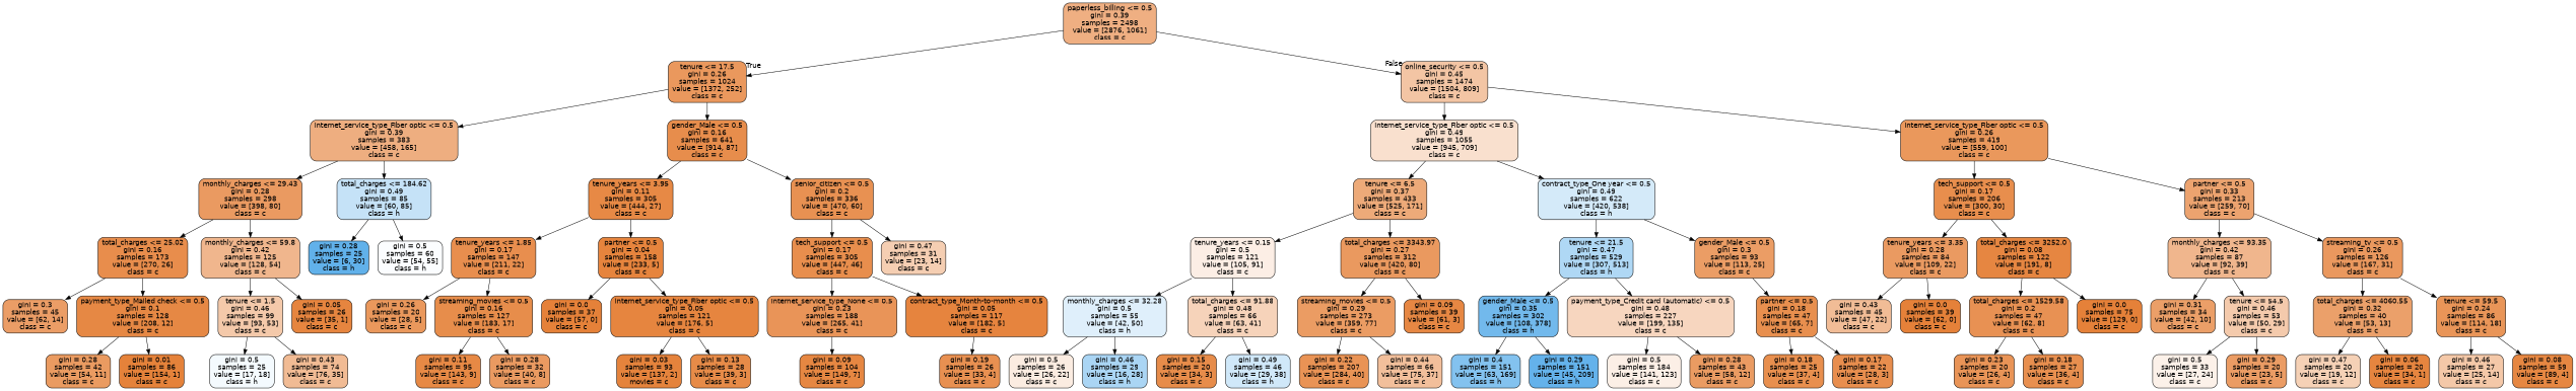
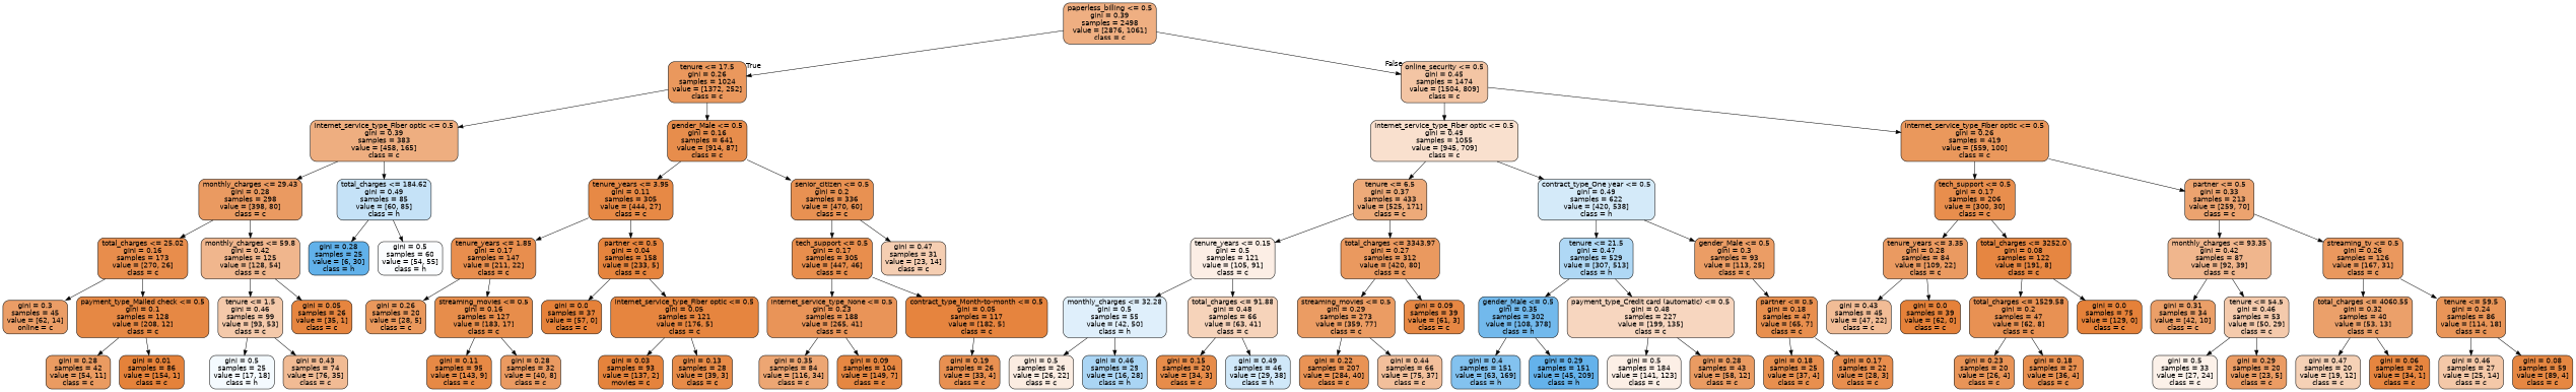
  digraph {
    node [color=black fillcolor="#ea9a61" fontname=helvetica shape=box style="filled, rounded"]
    edge [fontname=helvetica]
    n1 [fillcolor="#efaf82" label="paperless_billing <= 0.5\ngini = 0.39\nsamples = 2498\nvalue = [2876, 1061]\nclass = c"]
    n2 [fillcolor="#ea985d" label="tenure <= 17.5\ngini = 0.26\nsamples = 1024\nvalue = [1372, 252]\nclass = c"]
    n3 [fillcolor="#f3c5a4" label="online_security <= 0.5\ngini = 0.45\nsamples = 1474\nvalue = [1504, 809]\nclass = c"]
    n4 [fillcolor="#eeae80" label="internet_service_type_Fiber optic <= 0.5\ngini = 0.39\nsamples = 383\nvalue = [458, 165]\nclass = c"]
    n5 [fillcolor="#e78d4c" label="gender_Male <= 0.5\ngini = 0.16\nsamples = 641\nvalue = [914, 87]\nclass = c"]
    n6 [fillcolor="#f9e0ce" label="internet_service_type_Fiber optic <= 0.5\ngini = 0.49\nsamples = 1055\nvalue = [945, 709]\nclass = c"]
    n7 [fillcolor="#ea985c" label="internet_service_type_Fiber optic <= 0.5\ngini = 0.26\nsamples = 419\nvalue = [559, 100]\nclass = c"]
    n8 [label="monthly_charges <= 29.43\ngini = 0.28\nsamples = 298\nvalue = [398, 80]\nclass = c"]
    n9 [fillcolor="#c5e2f7" label="total_charges <= 184.62\ngini = 0.49\nsamples = 85\nvalue = [60, 85]\nclass = h"]
    n10 [fillcolor="#e78945" label="tenure_years <= 3.95\ngini = 0.11\nsamples = 305\nvalue = [444, 27]\nclass = c"]
    n11 [fillcolor="#e89152" label="senior_citizen <= 0.5\ngini = 0.2\nsamples = 336\nvalue = [470, 60]\nclass = c"]
    n12 [fillcolor="#e88d4c" label="total_charges <= 25.02\ngini = 0.16\nsamples = 173\nvalue = [270, 26]\nclass = c"]
    n13 [fillcolor="#f0b68d" label="monthly_charges <= 59.8\ngini = 0.42\nsamples = 125\nvalue = [128, 54]\nclass = c"]
    n14 [fillcolor="#61b1ea" label="gini = 0.28\nsamples = 25\nvalue = [6, 30]\nclass = h"]
    n15 [fillcolor="#fbfdff" label="gini = 0.5\nsamples = 60\nvalue = [54, 55]\nclass = h"]
-   n16 [fillcolor="#eb9d66" label="gini = 0.3\nsamples = 45\nvalue = [62, 14]\nclass = c"]
+   n16 [fillcolor="#eb9d66" label="gini = 0.3\nsamples = 45\nvalue = [62, 14]\nonline = c"]
    n17 [fillcolor="#e68844" label="payment_type_Mailed check <= 0.5\ngini = 0.1\nsamples = 128\nvalue = [208, 12]\nclass = c"]
    n18 [fillcolor="#f4c9aa" label="tenure <= 1.5\ngini = 0.46\nsamples = 99\nvalue = [93, 53]\nclass = c"]
    n19 [fillcolor="#e6853f" label="gini = 0.05\nsamples = 26\nvalue = [35, 1]\nclass = c"]
    n20 [fillcolor="#ea9b61" label="gini = 0.28\nsamples = 42\nvalue = [54, 11]\nclass = c"]
    n21 [fillcolor="#e5823a" label="gini = 0.01\nsamples = 86\nvalue = [154, 1]\nclass = c"]
    n22 [fillcolor="#f4fafe" label="gini = 0.5\nsamples = 25\nvalue = [17, 18]\nclass = h"]
    n23 [fillcolor="#f1bb94" label="gini = 0.43\nsamples = 74\nvalue = [76, 35]\nclass = c"]
    n24 [fillcolor="#e88e4e" label="tenure_years <= 1.85\ngini = 0.17\nsamples = 147\nvalue = [211, 22]\nclass = c"]
    n25 [fillcolor="#e6843d" label="partner <= 0.5\ngini = 0.04\nsamples = 158\nvalue = [233, 5]\nclass = c"]
    n26 [fillcolor="#e88e4d" label="tech_support <= 0.5\ngini = 0.17\nsamples = 305\nvalue = [447, 46]\nclass = c"]
    n27 [fillcolor="#f5ceb2" label="gini = 0.47\nsamples = 31\nvalue = [23, 14]\nclass = c"]
    n28 [fillcolor="#ea985c" label="gini = 0.26\nsamples = 20\nvalue = [28, 5]\nclass = c"]
    n29 [fillcolor="#e78d4b" label="streaming_movies <= 0.5\ngini = 0.16\nsamples = 127\nvalue = [183, 17]\nclass = c"]
    n30 [fillcolor="#e58139" label="gini = 0.0\nsamples = 37\nvalue = [57, 0]\nclass = c"]
    n31 [fillcolor="#e6853f" label="internet_service_type_Fiber optic <= 0.5\ngini = 0.05\nsamples = 121\nvalue = [176, 5]\nclass = c"]
    n32 [fillcolor="#e78945" label="gini = 0.11\nsamples = 95\nvalue = [143, 9]\nclass = c"]
    n33 [label="gini = 0.28\nsamples = 32\nvalue = [40, 8]\nclass = c"]
    n34 [fillcolor="#e5833c" label="gini = 0.03\nsamples = 93\nvalue = [137, 2]\nmovies = c"]
    n35 [fillcolor="#e78b48" label="gini = 0.13\nsamples = 28\nvalue = [39, 3]\nclass = c"]
    n36 [fillcolor="#e99458" label="internet_service_type_None <= 0.5\ngini = 0.23\nsamples = 188\nvalue = [265, 41]\nclass = c"]
    n37 [fillcolor="#e6843e" label="contract_type_Month-to-month <= 0.5\ngini = 0.05\nsamples = 117\nvalue = [182, 5]\nclass = c"]
+   n38 [fillcolor="#eda673" label="gini = 0.35\nsamples = 84\nvalue = [116, 34]\nclass = c"]
    n39 [fillcolor="#e68742" label="gini = 0.09\nsamples = 104\nvalue = [149, 7]\nclass = c"]
    n40 [fillcolor="#e89051" label="gini = 0.19\nsamples = 26\nvalue = [33, 4]\nclass = c"]
    n41 [fillcolor="#edaa79" label="tenure <= 6.5\ngini = 0.37\nsamples = 433\nvalue = [525, 171]\nclass = c"]
    n42 [fillcolor="#d4eaf9" label="contract_type_One year <= 0.5\ngini = 0.49\nsamples = 622\nvalue = [420, 538]\nclass = h"]
    n43 [fillcolor="#e88e4d" label="tech_support <= 0.5\ngini = 0.17\nsamples = 206\nvalue = [300, 30]\nclass = c"]
    n44 [fillcolor="#eca36f" label="partner <= 0.5\ngini = 0.33\nsamples = 213\nvalue = [259, 70]\nclass = c"]
    n45 [fillcolor="#fceee5" label="tenure_years <= 0.15\ngini = 0.5\nsamples = 121\nvalue = [105, 91]\nclass = c"]
    n46 [fillcolor="#ea995f" label="total_charges <= 3343.97\ngini = 0.27\nsamples = 312\nvalue = [420, 80]\nclass = c"]
    n47 [fillcolor="#afd8f5" label="tenure <= 21.5\ngini = 0.47\nsamples = 529\nvalue = [307, 513]\nclass = h"]
    n48 [fillcolor="#eb9d65" label="gender_Male <= 0.5\ngini = 0.3\nsamples = 93\nvalue = [113, 25]\nclass = c"]
    n49 [fillcolor="#dfeffb" label="monthly_charges <= 32.28\ngini = 0.5\nsamples = 55\nvalue = [42, 50]\nclass = h"]
    n50 [fillcolor="#f6d3ba" label="total_charges <= 91.88\ngini = 0.48\nsamples = 66\nvalue = [63, 41]\nclass = c"]
    n51 [fillcolor="#eb9c63" label="streaming_movies <= 0.5\ngini = 0.29\nsamples = 273\nvalue = [359, 77]\nclass = c"]
    n52 [fillcolor="#e68743" label="gini = 0.09\nsamples = 39\nvalue = [61, 3]\nclass = c"]
    n53 [fillcolor="#fbece1" label="gini = 0.5\nsamples = 26\nvalue = [26, 22]\nclass = c"]
    n54 [fillcolor="#aad5f4" label="gini = 0.46\nsamples = 29\nvalue = [16, 28]\nclass = h"]
    n55 [fillcolor="#e78c4a" label="gini = 0.15\nsamples = 20\nvalue = [34, 3]\nclass = c"]
    n56 [fillcolor="#d0e8f9" label="gini = 0.49\nsamples = 46\nvalue = [29, 38]\nclass = h"]
    n57 [fillcolor="#e99355" label="gini = 0.22\nsamples = 207\nvalue = [284, 40]\nclass = c"]
    n58 [fillcolor="#f2bf9b" label="gini = 0.44\nsamples = 66\nvalue = [75, 37]\nclass = c"]
    n59 [fillcolor="#72b9ec" label="gender_Male <= 0.5\ngini = 0.35\nsamples = 302\nvalue = [108, 378]\nclass = h"]
    n60 [fillcolor="#f7d6bf" label="payment_type_Credit card (automatic) <= 0.5\ngini = 0.48\nsamples = 227\nvalue = [199, 135]\nclass = c"]
    n61 [fillcolor="#e88f4e" label="partner <= 0.5\ngini = 0.18\nsamples = 47\nvalue = [65, 7]\nclass = c"]
    n62 [fillcolor="#83c2ef" label="gini = 0.4\nsamples = 151\nvalue = [63, 169]\nclass = h"]
    n63 [fillcolor="#64b2eb" label="gini = 0.29\nsamples = 151\nvalue = [45, 209]\nclass = h"]
    n64 [fillcolor="#fcefe6" label="gini = 0.5\nsamples = 184\nvalue = [141, 123]\nclass = c"]
    n65 [fillcolor="#ea9b62" label="gini = 0.28\nsamples = 43\nvalue = [58, 12]\nclass = c"]
    n66 [fillcolor="#e88f4e" label="gini = 0.18\nsamples = 25\nvalue = [37, 4]\nclass = c"]
    n67 [fillcolor="#e88e4e" label="gini = 0.17\nsamples = 22\nvalue = [28, 3]\nclass = c"]
    n68 [label="tenure_years <= 3.35\ngini = 0.28\nsamples = 84\nvalue = [109, 22]\nclass = c"]
    n69 [fillcolor="#e68641" label="total_charges <= 3252.0\ngini = 0.08\nsamples = 122\nvalue = [191, 8]\nclass = c"]
    n70 [fillcolor="#f0b68d" label="monthly_charges <= 93.35\ngini = 0.42\nsamples = 87\nvalue = [92, 39]\nclass = c"]
    n71 [fillcolor="#ea985e" label="streaming_tv <= 0.5\ngini = 0.26\nsamples = 126\nvalue = [167, 31]\nclass = c"]
    n72 [fillcolor="#f1bc96" label="gini = 0.43\nsamples = 45\nvalue = [47, 22]\nclass = c"]
    n73 [fillcolor="#e58139" label="gini = 0.0\nsamples = 39\nvalue = [62, 0]\nclass = c"]
    n74 [fillcolor="#e89153" label="total_charges <= 1529.58\ngini = 0.2\nsamples = 47\nvalue = [62, 8]\nclass = c"]
    n75 [fillcolor="#e58139" label="gini = 0.0\nsamples = 75\nvalue = [129, 0]\nclass = c"]
    n76 [fillcolor="#e99457" label="gini = 0.23\nsamples = 20\nvalue = [26, 4]\nclass = c"]
    n77 [fillcolor="#e88f4f" label="gini = 0.18\nsamples = 27\nvalue = [36, 4]\nclass = c"]
    n78 [fillcolor="#eb9f68" label="gini = 0.31\nsamples = 34\nvalue = [42, 10]\nclass = c"]
    n79 [fillcolor="#f4caac" label="tenure <= 54.5\ngini = 0.46\nsamples = 53\nvalue = [50, 29]\nclass = c"]
    n80 [fillcolor="#eba06a" label="total_charges <= 4060.55\ngini = 0.32\nsamples = 40\nvalue = [53, 13]\nclass = c"]
    n81 [fillcolor="#e99558" label="tenure <= 59.5\ngini = 0.24\nsamples = 86\nvalue = [114, 18]\nclass = c"]
    n82 [fillcolor="#fcf1e9" label="gini = 0.5\nsamples = 33\nvalue = [27, 24]\nclass = c"]
    n83 [fillcolor="#eb9c64" label="gini = 0.29\nsamples = 20\nvalue = [23, 5]\nclass = c"]
    n84 [fillcolor="#f5d1b6" label="gini = 0.47\nsamples = 20\nvalue = [19, 12]\nclass = c"]
    n85 [fillcolor="#e6853f" label="gini = 0.06\nsamples = 20\nvalue = [34, 1]\nclass = c"]
    n86 [fillcolor="#f4c8a8" label="gini = 0.46\nsamples = 27\nvalue = [25, 14]\nclass = c"]
    n87 [fillcolor="#e68742" label="gini = 0.08\nsamples = 59\nvalue = [89, 4]\nclass = c"]
    n1 -> n2 [headlabel=True labelangle=45 labeldistance=2.5]
    n1 -> n3 [headlabel=False labelangle=-45 labeldistance=2.5]
    n2 -> n4
    n2 -> n5
    n3 -> n6
    n3 -> n7
    n4 -> n8
    n4 -> n9
    n5 -> n10
    n5 -> n11
    n6 -> n41
    n6 -> n42
    n7 -> n43
    n7 -> n44
    n8 -> n12
    n8 -> n13
    n9 -> n14
    n9 -> n15
    n10 -> n24
    n10 -> n25
    n11 -> n26
    n11 -> n27
    n12 -> n16
    n12 -> n17
    n13 -> n18
    n13 -> n19
    n17 -> n20
    n17 -> n21
    n18 -> n22
    n18 -> n23
    n24 -> n28
    n24 -> n29
    n25 -> n30
    n25 -> n31
    n26 -> n36
    n26 -> n37
    n29 -> n32
    n29 -> n33
    n31 -> n34
    n31 -> n35
+   n36 -> n38
    n36 -> n39
    n37 -> n40
    n41 -> n45
    n41 -> n46
    n42 -> n47
    n42 -> n48
    n43 -> n68
    n43 -> n69
    n44 -> n70
    n44 -> n71
    n45 -> n49
    n45 -> n50
    n46 -> n51
    n46 -> n52
    n47 -> n59
    n47 -> n60
    n48 -> n61
    n49 -> n53
    n49 -> n54
    n50 -> n55
    n50 -> n56
    n51 -> n57
    n51 -> n58
    n59 -> n62
    n59 -> n63
    n60 -> n64
    n60 -> n65
    n61 -> n66
    n61 -> n67
    n68 -> n72
    n68 -> n73
    n69 -> n74
    n69 -> n75
    n70 -> n78
    n70 -> n79
    n71 -> n80
    n71 -> n81
    n74 -> n76
    n74 -> n77
    n79 -> n82
    n79 -> n83
    n80 -> n84
    n80 -> n85
    n81 -> n86
    n81 -> n87
  }
